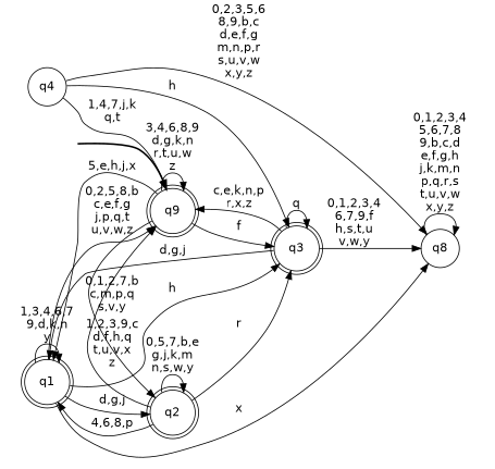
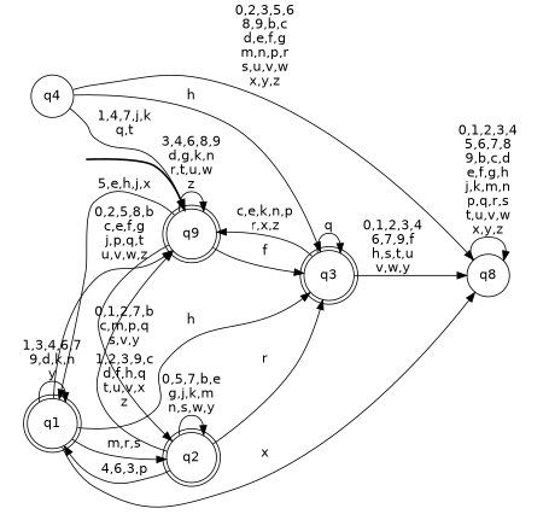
  digraph {
    fontname="DejaVu Sans"
    rankdir=LR
    node [fontname="DejaVu Sans" shape=doublecircle style="rounded,filled" color=black fillcolor=white]
    edge [fontname="DejaVu Sans"]
    __start0 [height=0 shape=none style=invis width=0 color="" fillcolor=""]
    n2 [label=q9]
    n3 [label=q1]
    n4 [label=q2]
    n5 [label=q3]
    n6 [label=q8 shape=circle style=filled]
    n7 [label=q4 shape=circle style=filled]
    subgraph cluster_1 {
      nodesep=0.15
      ranksep=0.15
      style=invis
      __start0
      n2
    }
    __start0 -> n2 [penwidth=2]
    n2 -> n2 [label="3,4,6,8,9\nd,g,k,n\nr,t,u,w\nz"]
    n2 -> n3 [label="5,e,h,j,x"]
    n2 -> n4 [label="0,1,2,7,b\nc,m,p,q\ns,v,y"]
    n2 -> n5 [label=f]
    n3 -> n2 [label="0,2,5,8,b\nc,e,f,g\nj,p,q,t\nu,v,w,z"]
    n3 -> n3 [label="1,3,4,6,7\n9,d,k,n\ny"]
-   n3 -> n4 [label="d,g,j"]
+   n3 -> n4 [label="m,r,s"]
    n3 -> n5 [label=h]
    n3 -> n6 [label=x]
    n4 -> n2 [label="1,2,3,9,c\nd,f,h,q\nt,u,v,x\nz"]
-   n4 -> n3 [label="4,6,8,p"]
+   n4 -> n3 [label="4,6,3,p"]
    n4 -> n4 [label="0,5,7,b,e\ng,j,k,m\nn,s,w,y"]
    n4 -> n5 [label=r]
    n5 -> n2 [label="c,e,k,n,p\nr,x,z"]
-   n5 -> n3 [label="d,g,j"]
    n5 -> n5 [label=q]
    n5 -> n6 [label="0,1,2,3,4\n6,7,9,f\nh,s,t,u\nv,w,y"]
    n6 -> n6 [label="0,1,2,3,4\n5,6,7,8\n9,b,c,d\ne,f,g,h\nj,k,m,n\np,q,r,s\nt,u,v,w\nx,y,z"]
    n7 -> n2 [label="1,4,7,j,k\nq,t"]
    n7 -> n5 [label=h]
    n7 -> n6 [label="0,2,3,5,6\n8,9,b,c\nd,e,f,g\nm,n,p,r\ns,u,v,w\nx,y,z"]
  }
